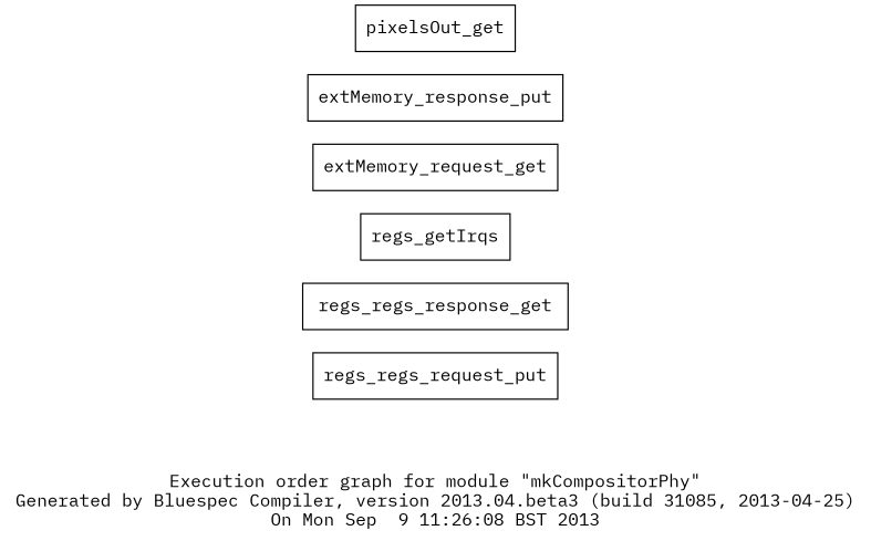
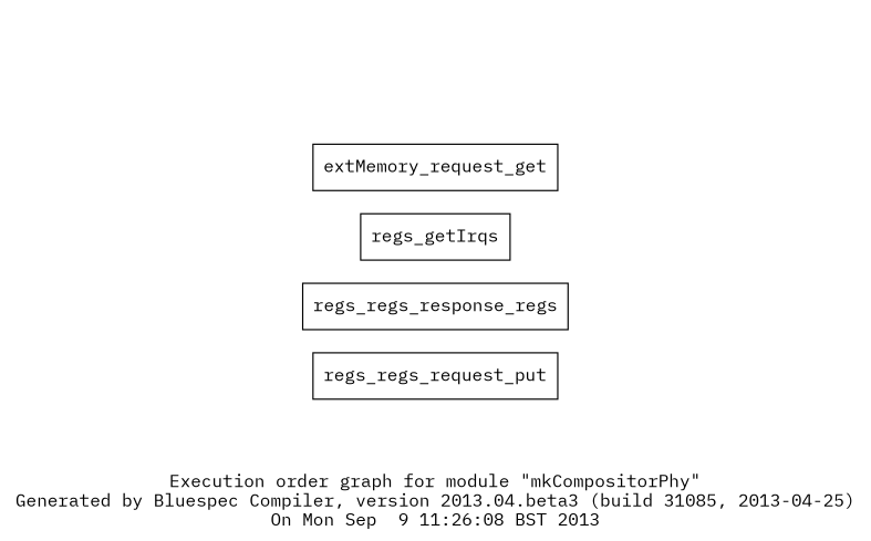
  strict digraph {
    label="Execution order graph for module \"mkCompositorPhy\"\nGenerated by Bluespec Compiler, version 2013.04.beta3 (build 31085, 2013-04-25)\nOn Mon Sep  9 11:26:08 BST 2013"
    rankdir=LR
    fontname="IBM Plex Mono"
    node [shape=box fontname="IBM Plex Mono"]
    regs_regs_request_put
-   regs_regs_response_get
+   regs_regs_response_get [label=regs_regs_response_regs]
    regs_getIrqs
    extMemory_request_get
-   extMemory_response_put
-   pixelsOut_get
  }
